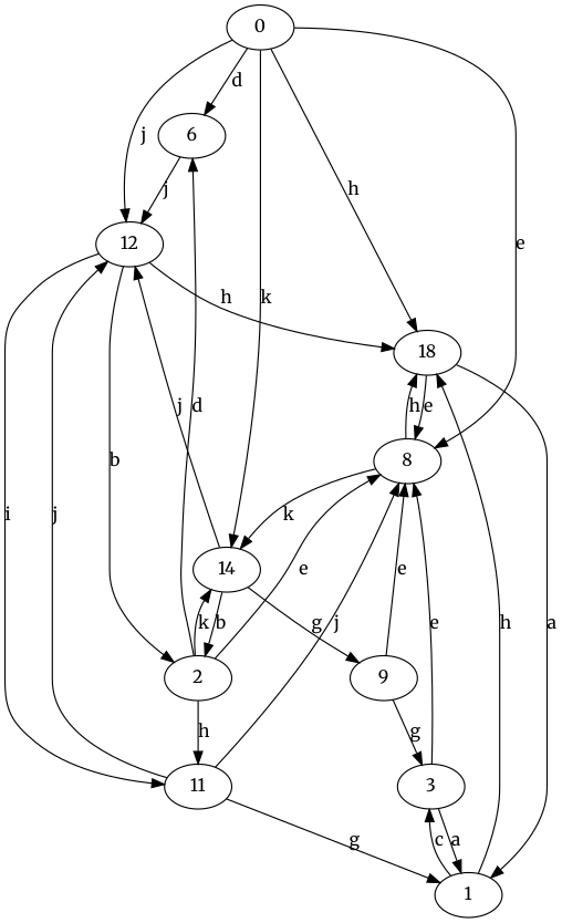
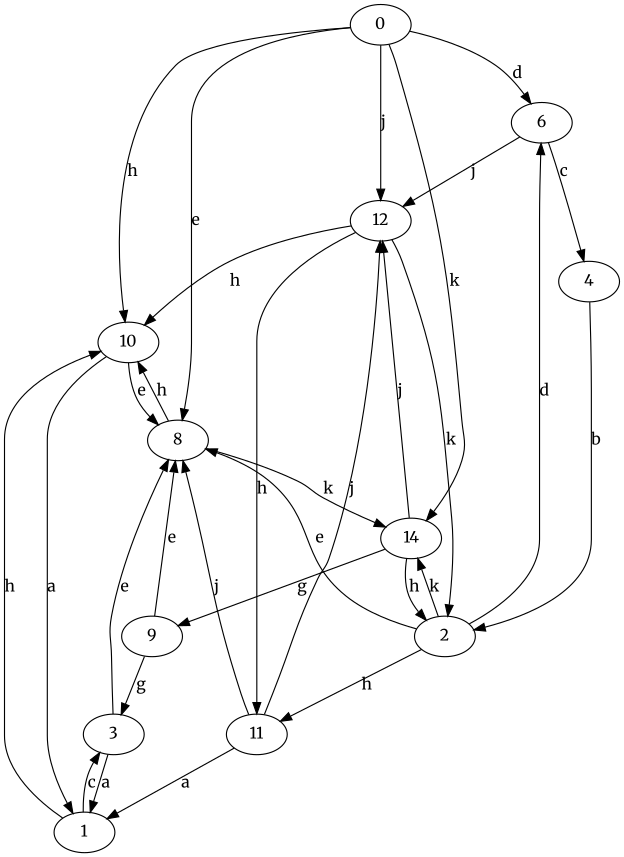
  strict digraph {
    fontname=Merriweather
    node [fontname=Merriweather]
    edge [fontname=Merriweather]
    0
    6
    8
-   10 [label=18]
+   10
    12
    14
+   4
    1
    2
    11
    9
    3
    0 -> 6 [label=d]
    0 -> 8 [label=e]
    0 -> 10 [label=h]
    0 -> 12 [label=j]
    0 -> 14 [label=k]
    6 -> 12 [label=j]
+   6 -> 4 [label=c]
    8 -> 10 [label=h]
    8 -> 14 [label=k]
    10 -> 8 [label=e]
    10 -> 1 [label=a]
    12 -> 10 [label=h]
-   12 -> 2 [label=b]
-   12 -> 11 [label=i]
+   12 -> 2 [label=k]
+   12 -> 11 [label=h]
    14 -> 12 [label=j]
-   14 -> 2 [label=b]
+   14 -> 2 [label=h]
    14 -> 9 [label=g]
+   4 -> 2 [label=b]
    1 -> 10 [label=h]
    1 -> 3 [label=c]
    2 -> 6 [label=d]
    2 -> 8 [label=e]
    2 -> 14 [label=k]
    2 -> 11 [label=h]
    11 -> 8 [label=j]
    11 -> 12 [label=j]
-   11 -> 1 [label=g]
+   11 -> 1 [label=a]
    9 -> 8 [label=e]
    9 -> 3 [label=g]
    3 -> 8 [label=e]
    3 -> 1 [label=a]
  }
